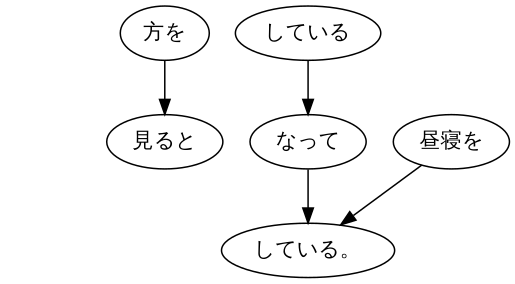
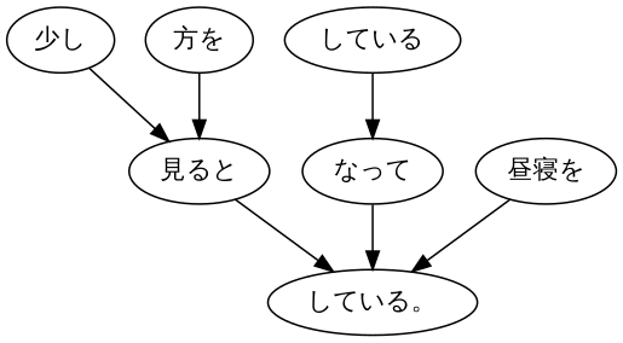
  digraph {
+   n1 [label="少し"]
    n2 [label="見ると"]
    n3 [label="している。"]
    n4 [label="方を"]
    n5 [label="している"]
    n6 [label="なって"]
    n7 [label="昼寝を"]
+   n1 -> n2
+   n2 -> n3
    n4 -> n2
    n5 -> n6
    n6 -> n3
    n7 -> n3
  }
